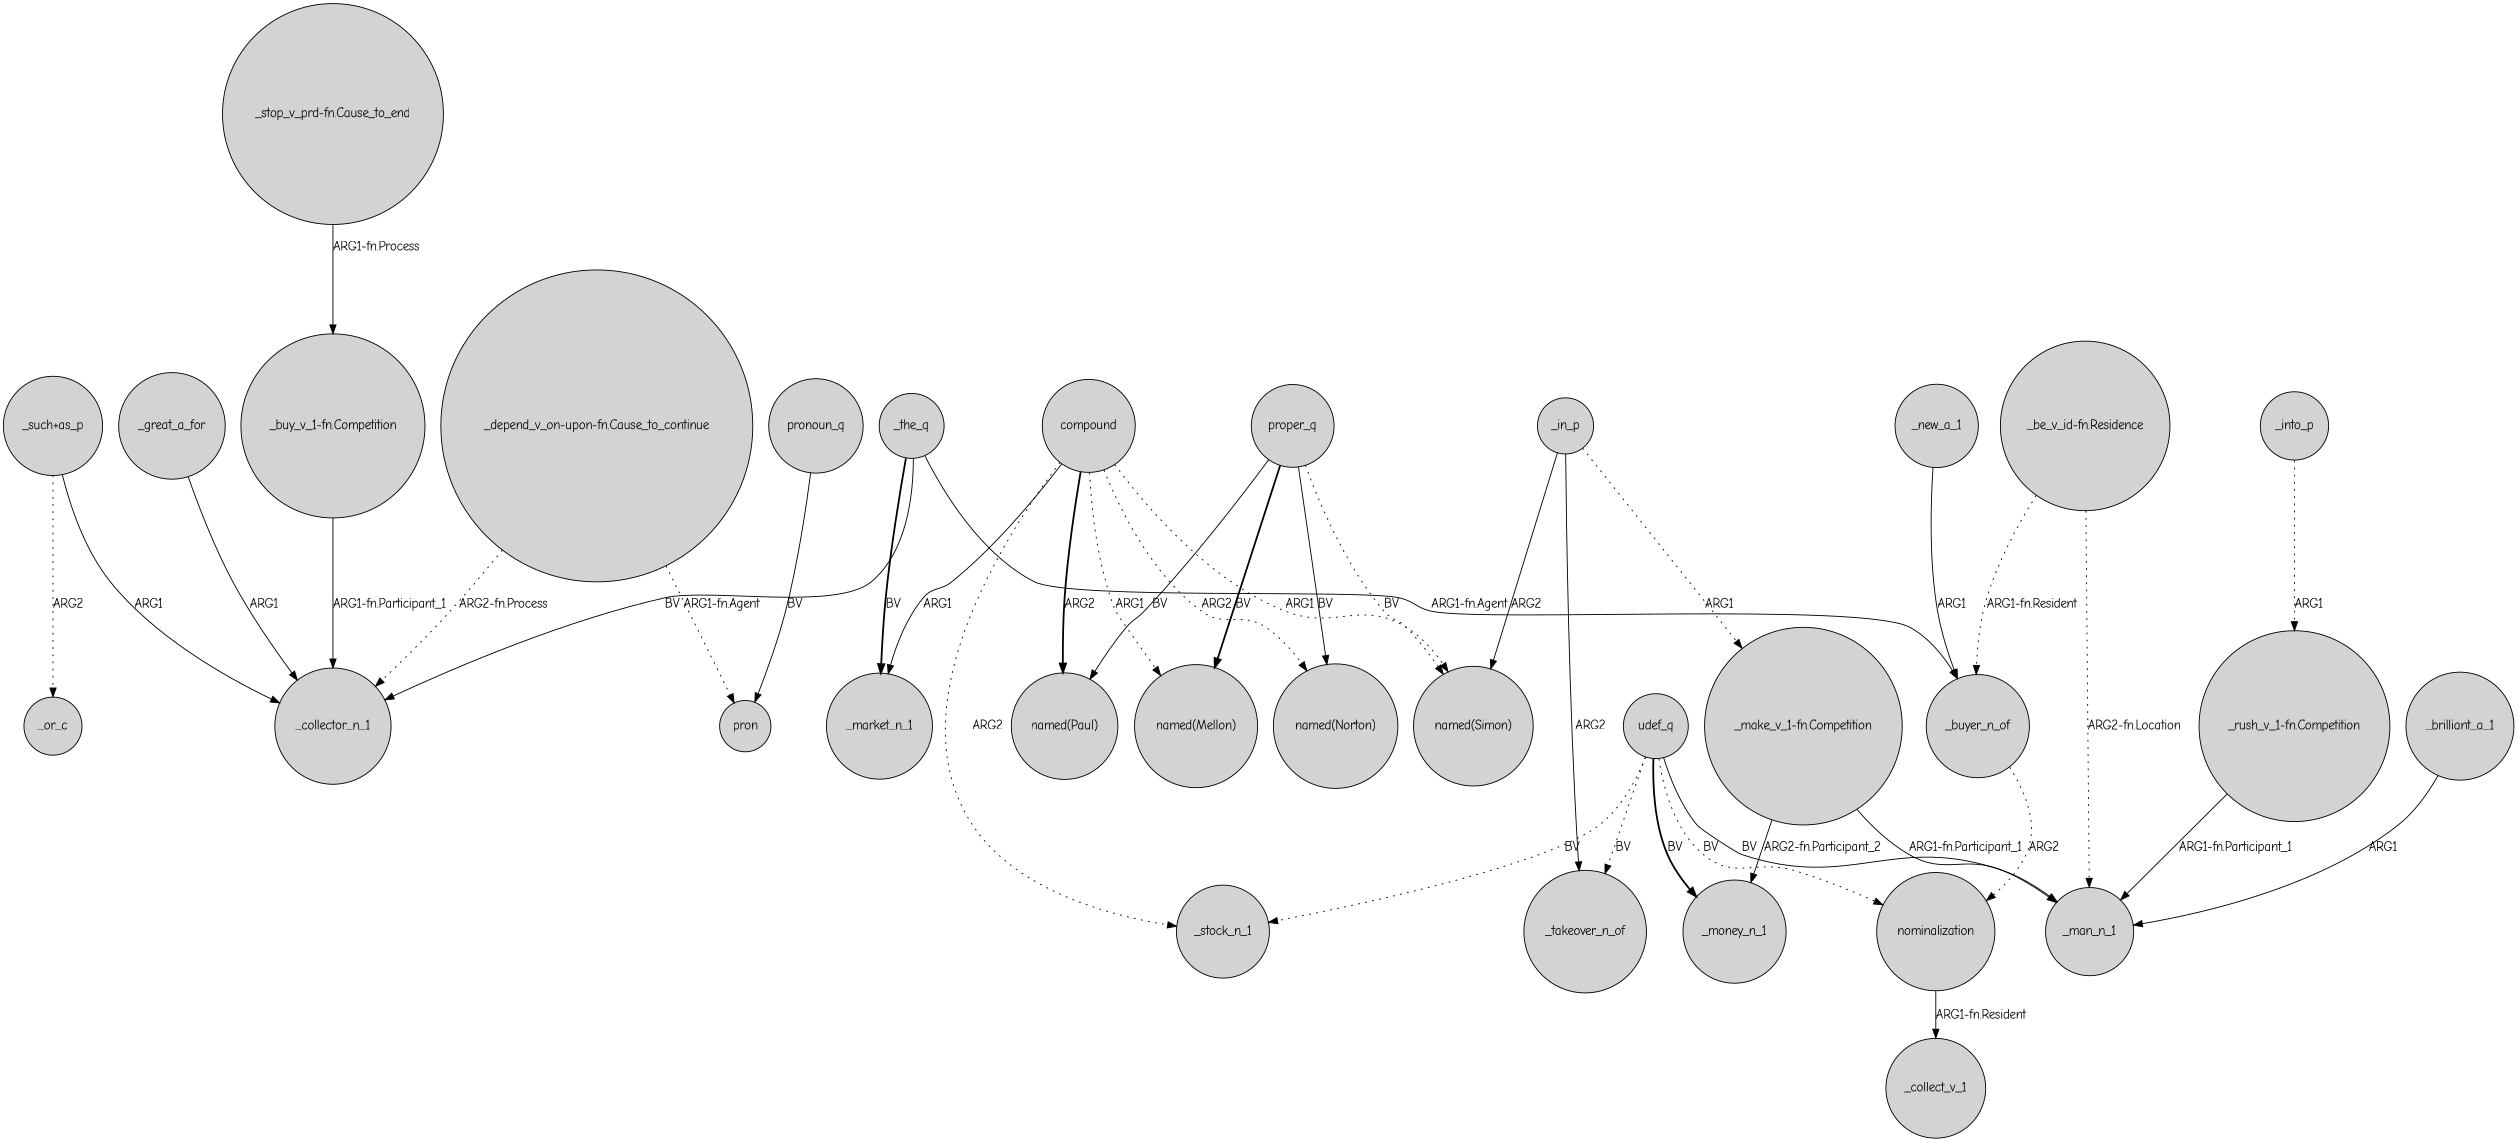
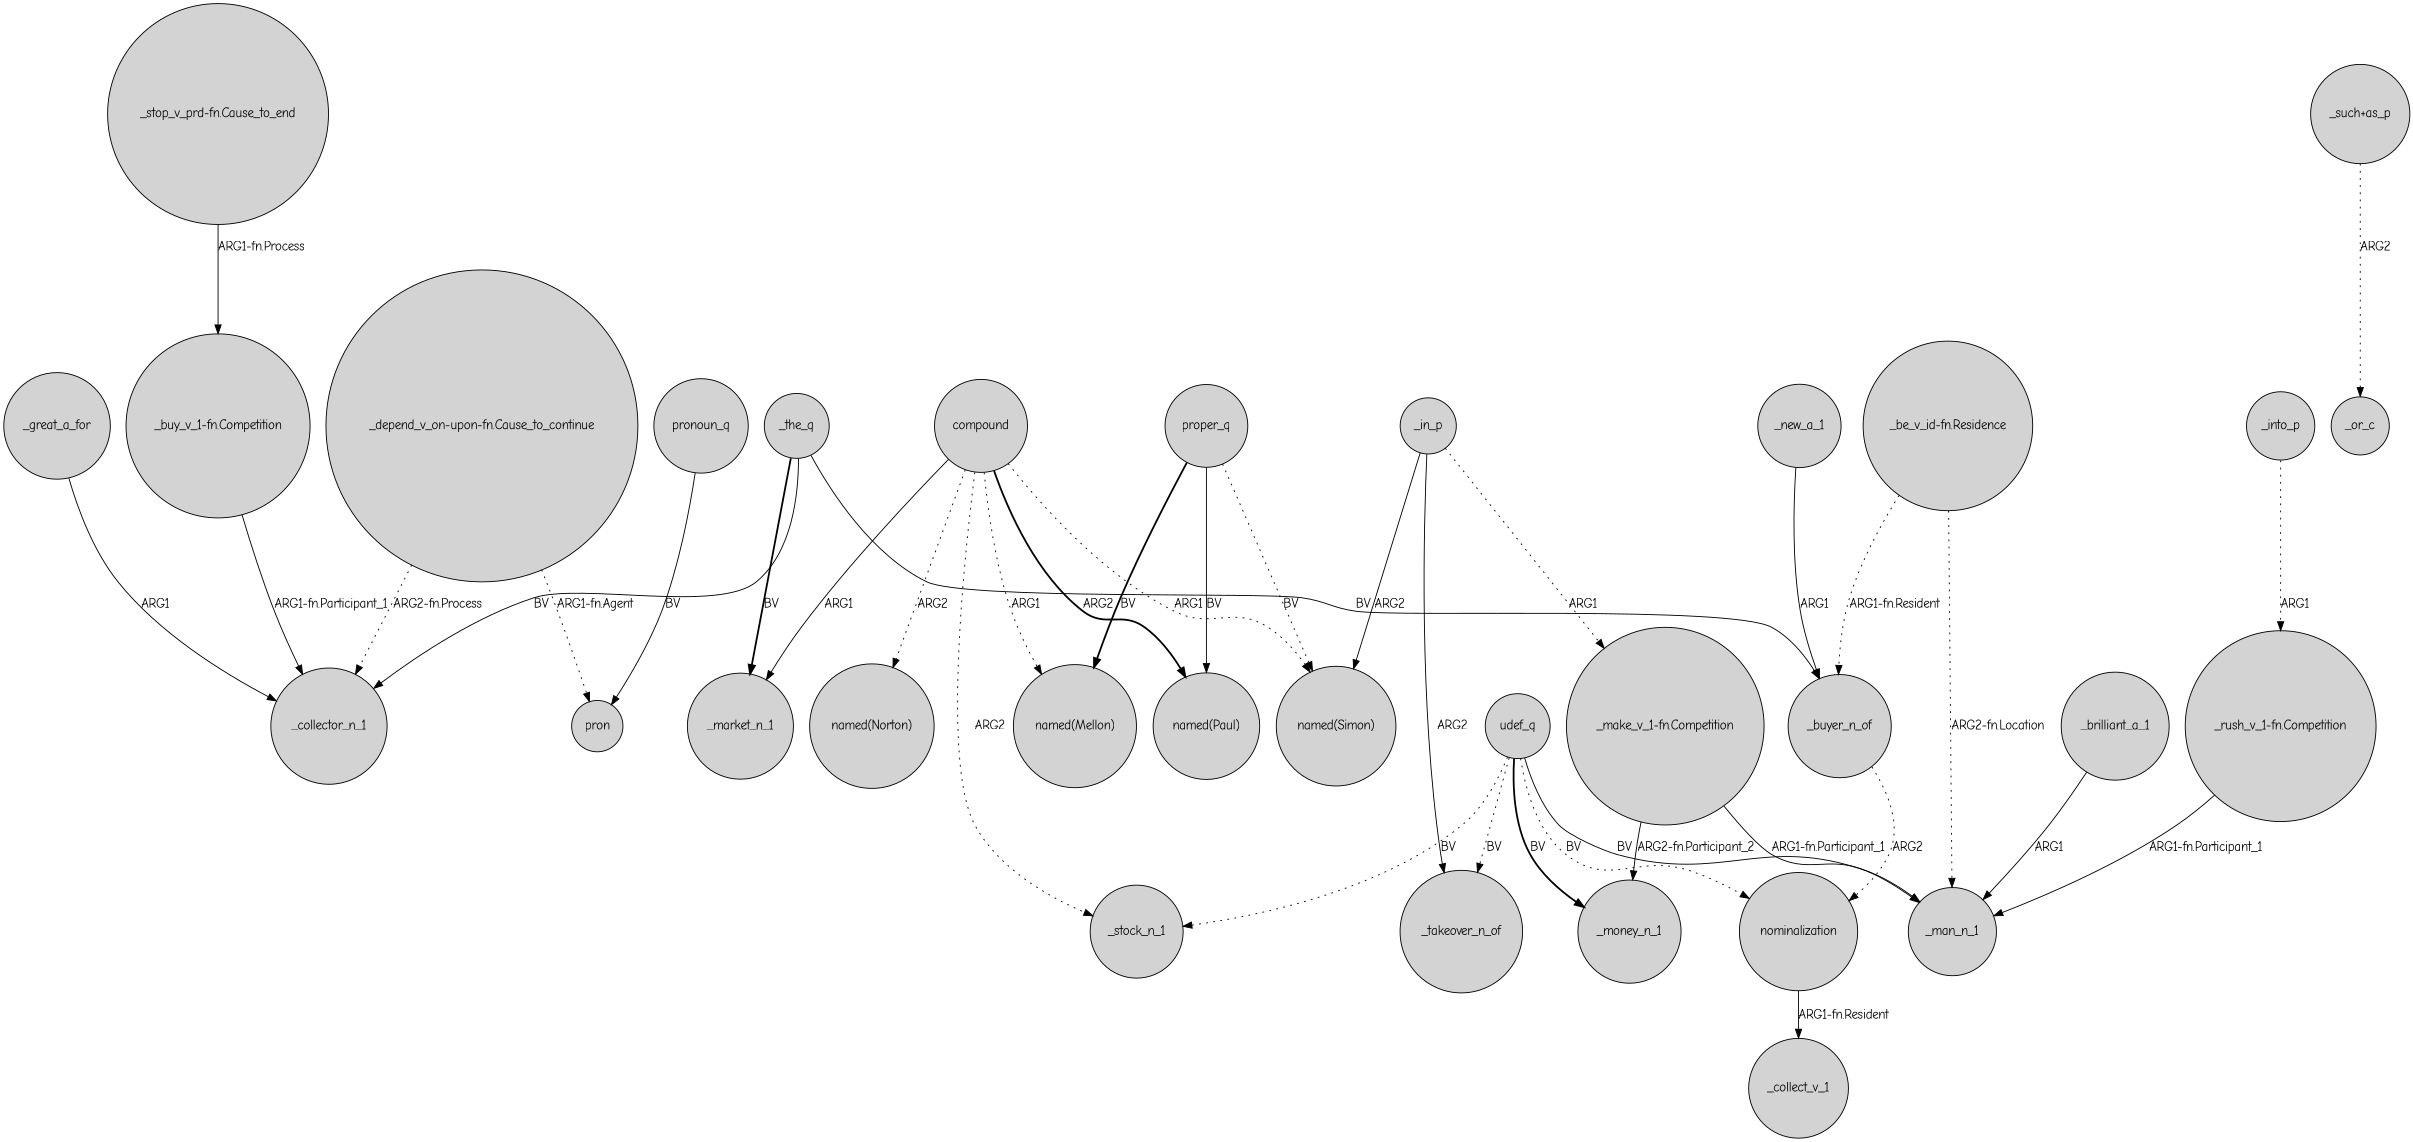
  digraph {
    fontname="Comic Neue"
    node [fontname="Comic Neue" shape=circle style=filled]
    edge [fontname="Comic Neue" style=solid]
    "_depend_v_on-upon-fn.Cause_to_continue"
    _collector_n_1
    pron
    proper_q
    "named(Mellon)"
    "named(Simon)"
    "named(Paul)"
    "named(Norton)"
    compound
    _market_n_1
    _stock_n_1
    "_make_v_1-fn.Competition"
    _man_n_1
    _money_n_1
    udef_q
    nominalization
    _takeover_n_of
    _collect_v_1
    "_stop_v_prd-fn.Cause_to_end"
    "_buy_v_1-fn.Competition"
    "_be_v_id-fn.Residence"
    _buyer_n_of
    _the_q
    _into_p
    "_rush_v_1-fn.Competition"
    _new_a_1
    pronoun_q
    _in_p
    _great_a_for
    _brilliant_a_1
    "_such+as_p"
    _or_c
    "_depend_v_on-upon-fn.Cause_to_continue" -> _collector_n_1 [label="ARG2-fn.Process" style=dotted]
    "_depend_v_on-upon-fn.Cause_to_continue" -> pron [label="ARG1-fn.Agent" style=dotted]
    proper_q -> "named(Mellon)" [label=BV style=bold]
    proper_q -> "named(Simon)" [label=BV style=dotted]
    proper_q -> "named(Paul)" [label=BV]
-   proper_q -> "named(Norton)" [label=BV]
    compound -> "named(Mellon)" [label=ARG1 style=dotted]
    compound -> "named(Simon)" [label=ARG1 style=dotted]
    compound -> "named(Paul)" [label=ARG2 style=bold]
    compound -> "named(Norton)" [label=ARG2 style=dotted]
    compound -> _market_n_1 [label=ARG1]
    compound -> _stock_n_1 [label=ARG2 style=dotted]
    "_make_v_1-fn.Competition" -> _man_n_1 [label="ARG1-fn.Participant_1"]
    "_make_v_1-fn.Competition" -> _money_n_1 [label="ARG2-fn.Participant_2"]
    udef_q -> _stock_n_1 [label=BV style=dotted]
    udef_q -> _man_n_1 [label=BV]
    udef_q -> _money_n_1 [label=BV style=bold]
    udef_q -> nominalization [label=BV style=dotted]
    udef_q -> _takeover_n_of [label=BV style=dotted]
    nominalization -> _collect_v_1 [label="ARG1-fn.Resident"]
    "_stop_v_prd-fn.Cause_to_end" -> "_buy_v_1-fn.Competition" [label="ARG1-fn.Process"]
    "_buy_v_1-fn.Competition" -> _collector_n_1 [label="ARG1-fn.Participant_1"]
    "_be_v_id-fn.Residence" -> _man_n_1 [label="ARG2-fn.Location" style=dotted]
    "_be_v_id-fn.Residence" -> _buyer_n_of [label="ARG1-fn.Resident" style=dotted]
    _buyer_n_of -> nominalization [label=ARG2 style=dotted]
    _the_q -> _collector_n_1 [label=BV]
    _the_q -> _market_n_1 [label=BV style=bold]
-   _the_q -> _buyer_n_of [label="ARG1-fn.Agent"]
+   _the_q -> _buyer_n_of [label=BV]
    _into_p -> "_rush_v_1-fn.Competition" [label=ARG1 style=dotted]
    "_rush_v_1-fn.Competition" -> _man_n_1 [label="ARG1-fn.Participant_1"]
    _new_a_1 -> _buyer_n_of [label=ARG1]
    pronoun_q -> pron [label=BV]
    _in_p -> "named(Simon)" [label=ARG2]
    _in_p -> "_make_v_1-fn.Competition" [label=ARG1 style=dotted]
    _in_p -> _takeover_n_of [label=ARG2]
    _great_a_for -> _collector_n_1 [label=ARG1]
    _brilliant_a_1 -> _man_n_1 [label=ARG1]
-   "_such+as_p" -> _collector_n_1 [label=ARG1]
    "_such+as_p" -> _or_c [label=ARG2 style=dotted]
  }
